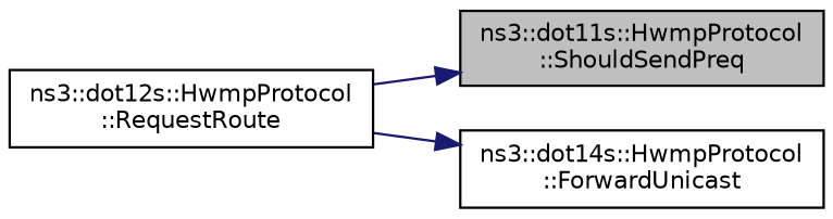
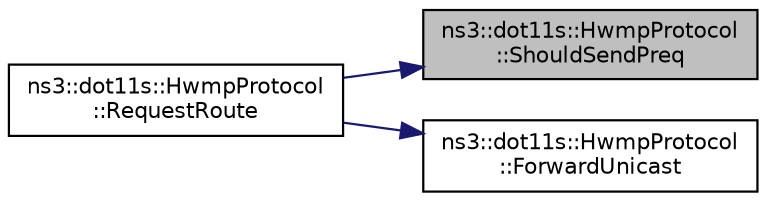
  digraph {
    rankdir=RL
    node [color=black fillcolor=white fontname=Helvetica fontsize=10 shape=record style=filled]
    edge [color=midnightblue dir=back fontname=Helvetica fontsize=10 labelfontname=Helvetica labelfontsize=10 style=solid]
    n1 [fillcolor=grey75 fontcolor=black height=0.2 label="ns3::dot11s::HwmpProtocol\l::ShouldSendPreq" width=0.4]
-   n2 [height=0.2 label="ns3::dot12s::HwmpProtocol\l::RequestRoute" width=0.4]
-   n3 [height=0.2 label="ns3::dot14s::HwmpProtocol\l::ForwardUnicast" width=0.4]
+   n2 [height=0.2 label="ns3::dot11s::HwmpProtocol\l::RequestRoute" width=0.4]
+   n3 [height=0.2 label="ns3::dot11s::HwmpProtocol\l::ForwardUnicast" width=0.4]
    n1 -> n2
    n3 -> n2
  }
